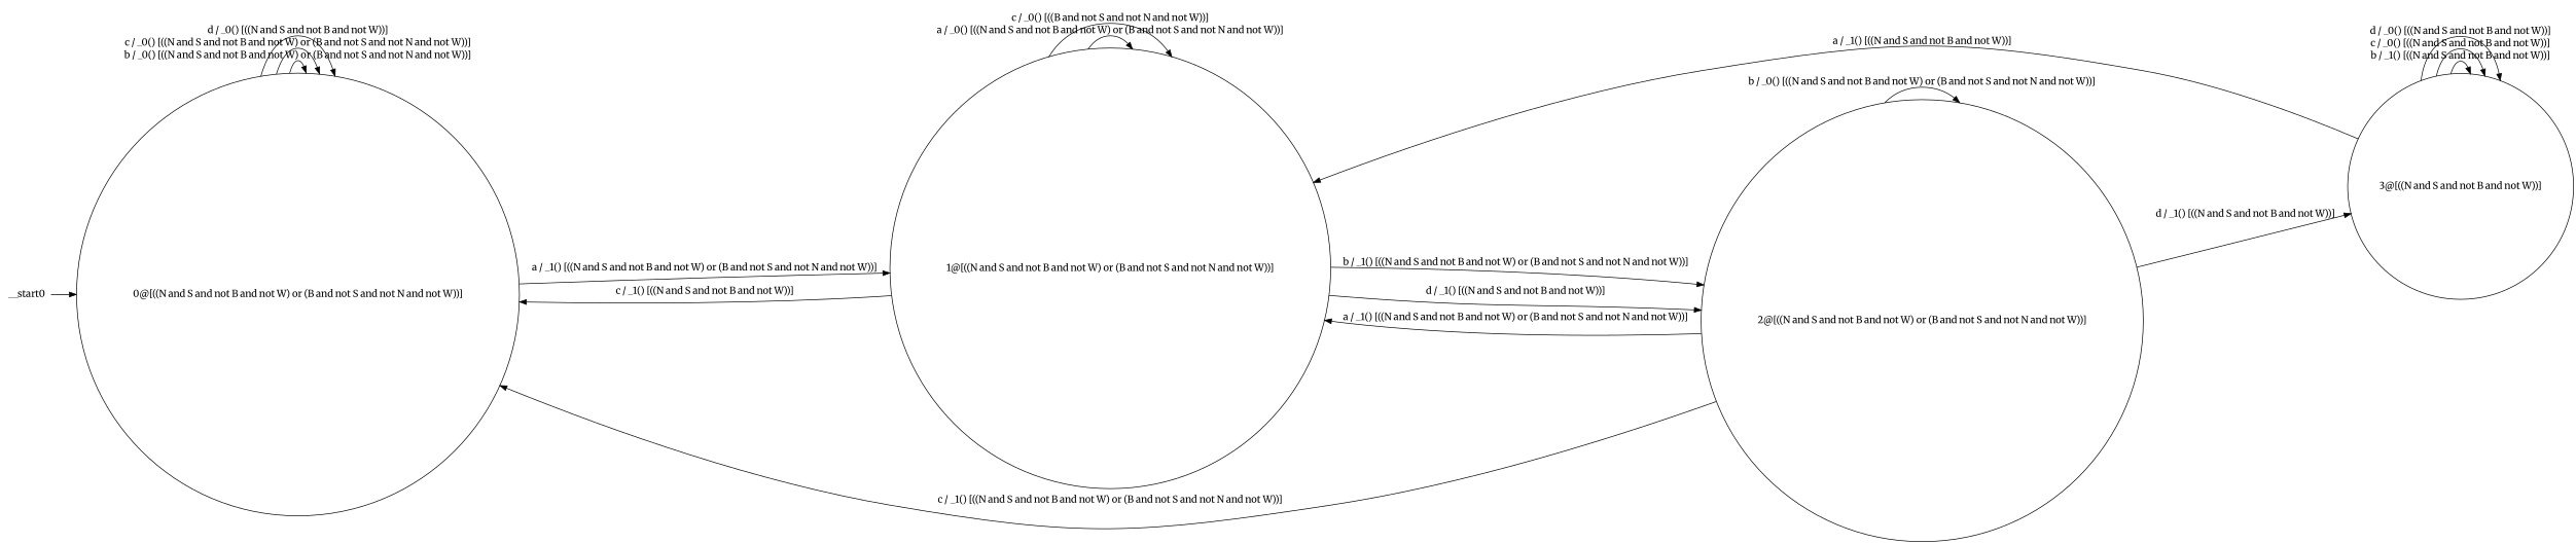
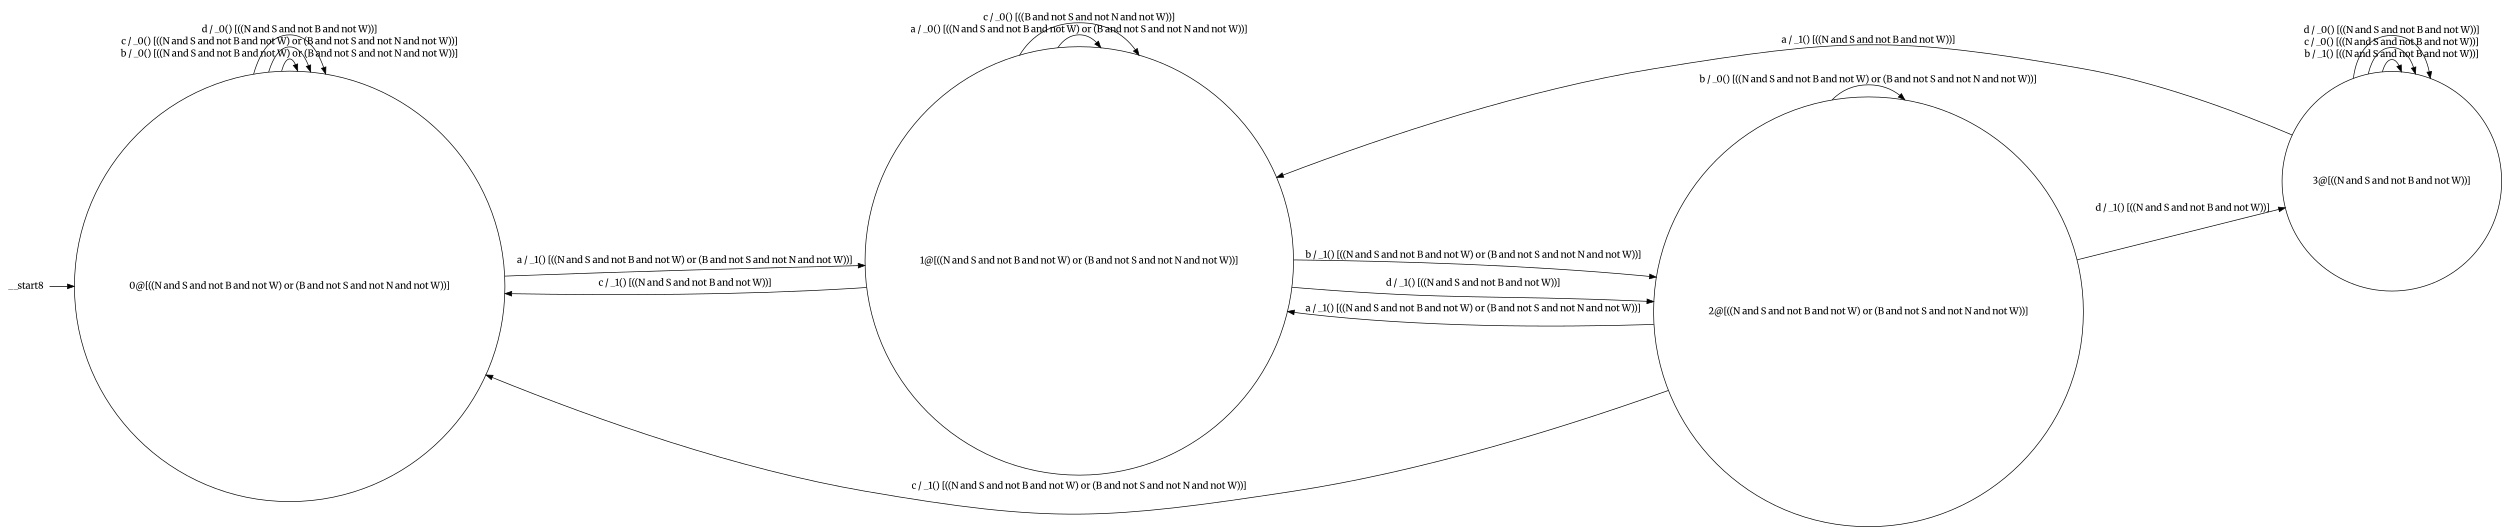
  digraph {
    rankdir=LR
    fontname=Merriweather
    node [shape=circle fontname=Merriweather]
    edge [lblstyle="above, sloped" fontname=Merriweather]
    n1 [label="0@[((N and S and not B and not W) or (B and not S and not N and not W))]"]
    n2 [label="1@[((N and S and not B and not W) or (B and not S and not N and not W))]"]
    n3 [label="2@[((N and S and not B and not W) or (B and not S and not N and not W))]"]
    n4 [label="3@[((N and S and not B and not W))]"]
-   __start0 [height=0 shape=none width=0]
+   __start0 [height=0 shape=none width=0 label=__start8]
    n1 -> n1 [label="b / _0() [((N and S and not B and not W) or (B and not S and not N and not W))]"]
    n1 -> n1 [label="c / _0() [((N and S and not B and not W) or (B and not S and not N and not W))]"]
    n1 -> n1 [label="d / _0() [((N and S and not B and not W))]"]
    n1 -> n2 [label="a / _1() [((N and S and not B and not W) or (B and not S and not N and not W))]"]
    n2 -> n1 [label="c / _1() [((N and S and not B and not W))]"]
    n2 -> n2 [label="a / _0() [((N and S and not B and not W) or (B and not S and not N and not W))]"]
    n2 -> n2 [label="c / _0() [((B and not S and not N and not W))]"]
    n2 -> n3 [label="b / _1() [((N and S and not B and not W) or (B and not S and not N and not W))]"]
    n2 -> n3 [label="d / _1() [((N and S and not B and not W))]"]
    n3 -> n1 [label="c / _1() [((N and S and not B and not W) or (B and not S and not N and not W))]"]
    n3 -> n2 [label="a / _1() [((N and S and not B and not W) or (B and not S and not N and not W))]"]
    n3 -> n3 [label="b / _0() [((N and S and not B and not W) or (B and not S and not N and not W))]"]
    n3 -> n4 [label="d / _1() [((N and S and not B and not W))]"]
    n4 -> n2 [label="a / _1() [((N and S and not B and not W))]"]
    n4 -> n4 [label="b / _1() [((N and S and not B and not W))]"]
    n4 -> n4 [label="c / _0() [((N and S and not B and not W))]"]
    n4 -> n4 [label="d / _0() [((N and S and not B and not W))]"]
    __start0 -> n1
  }
